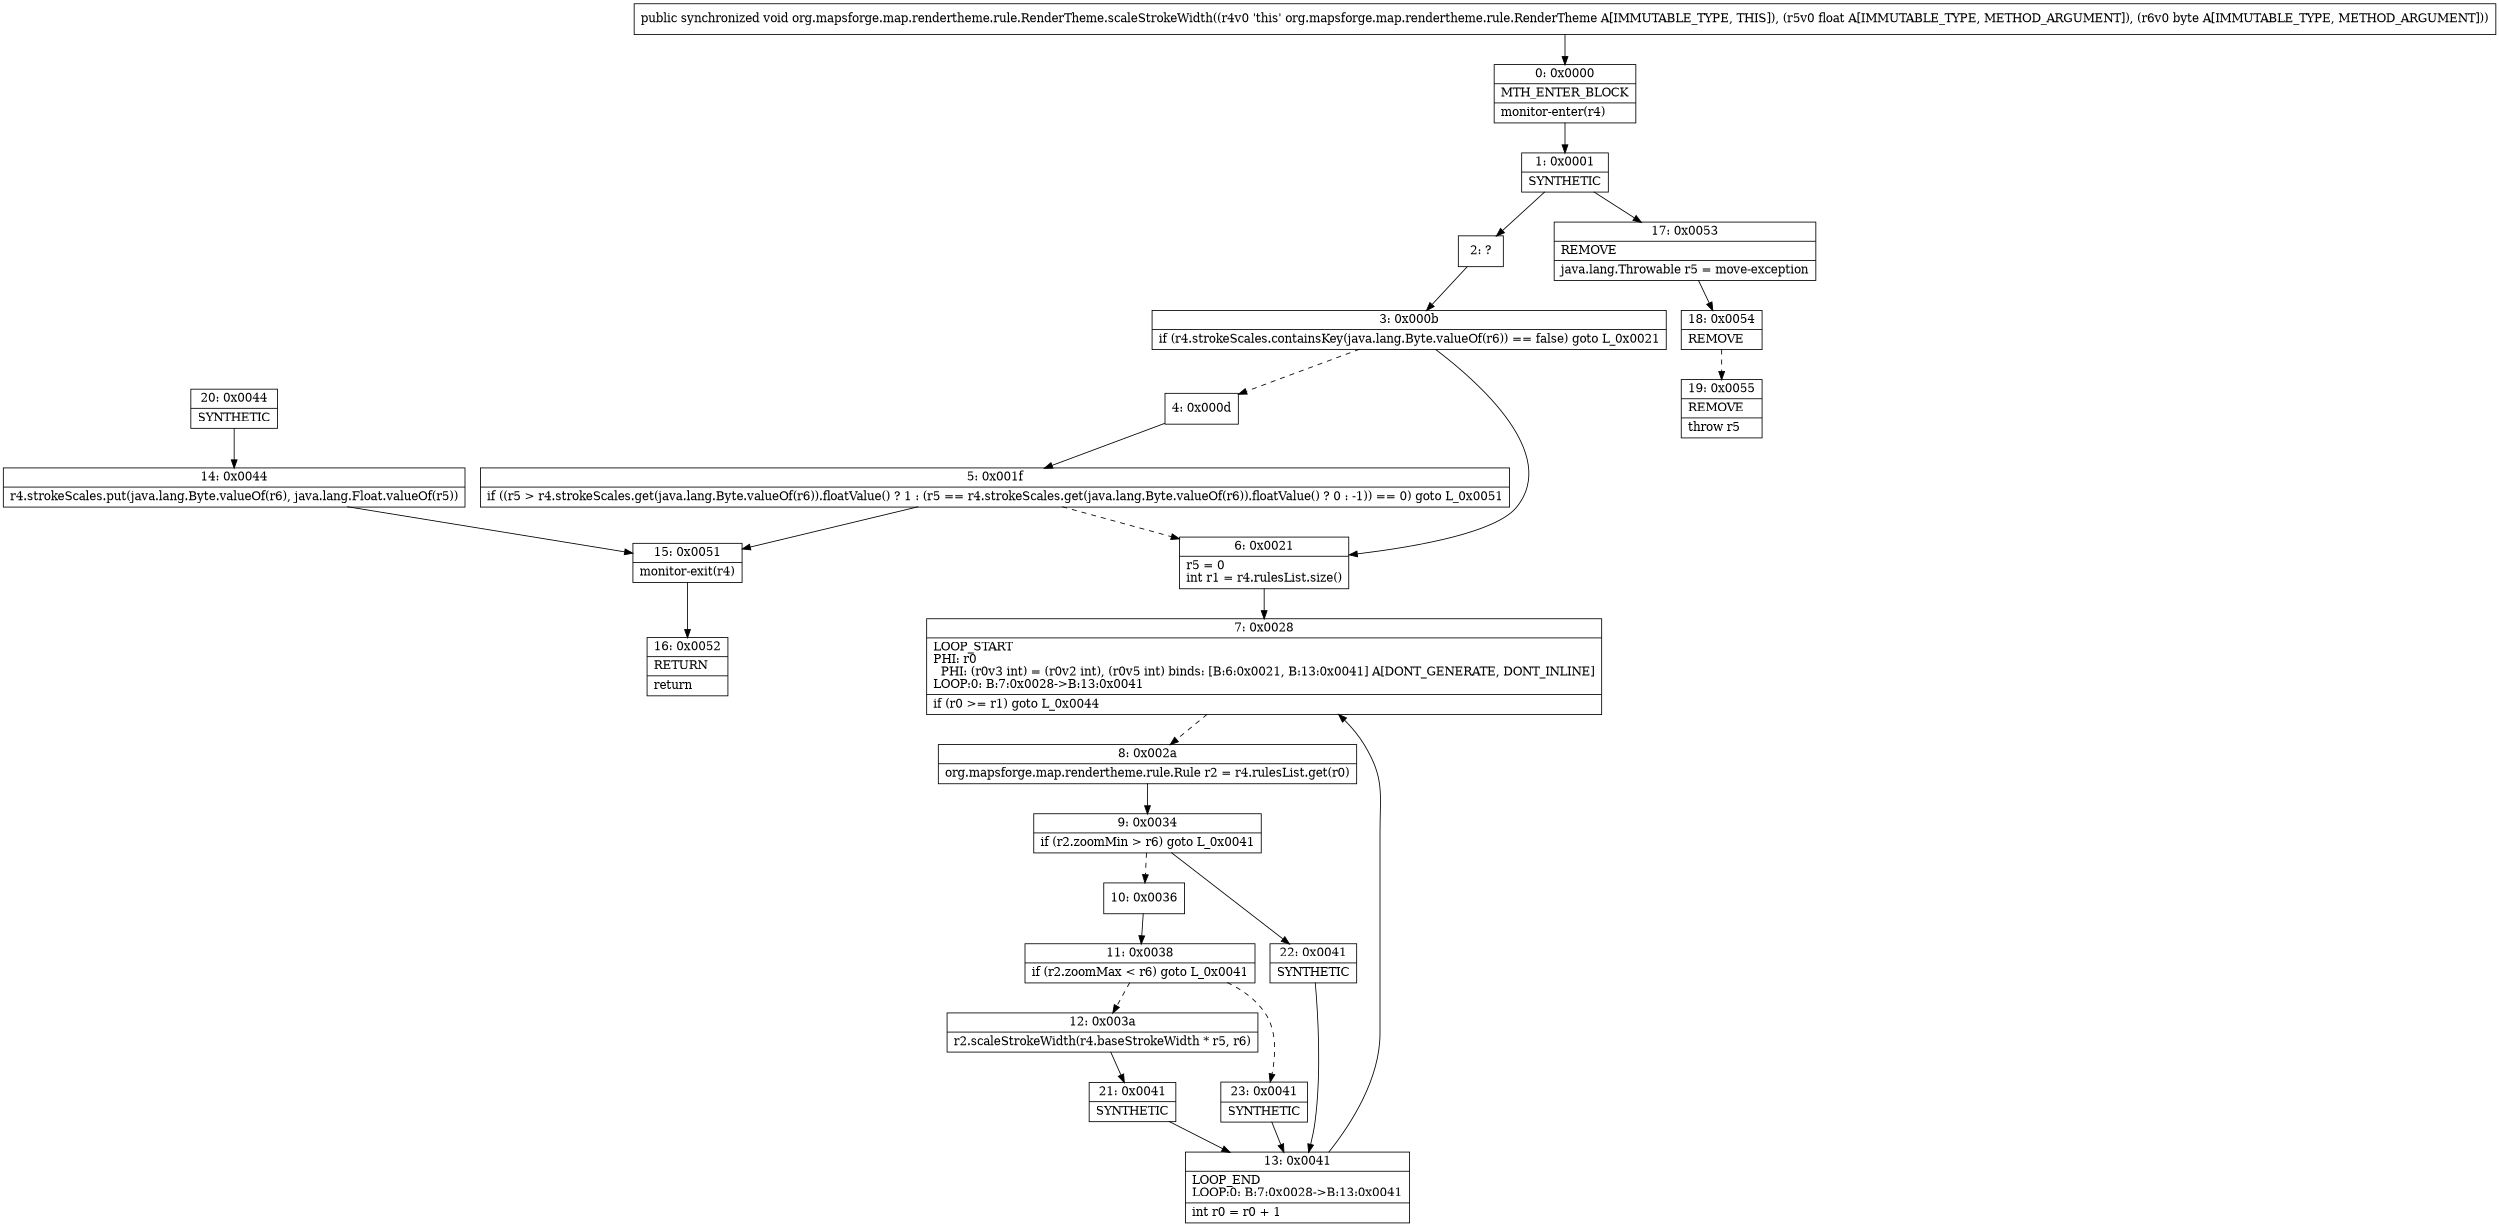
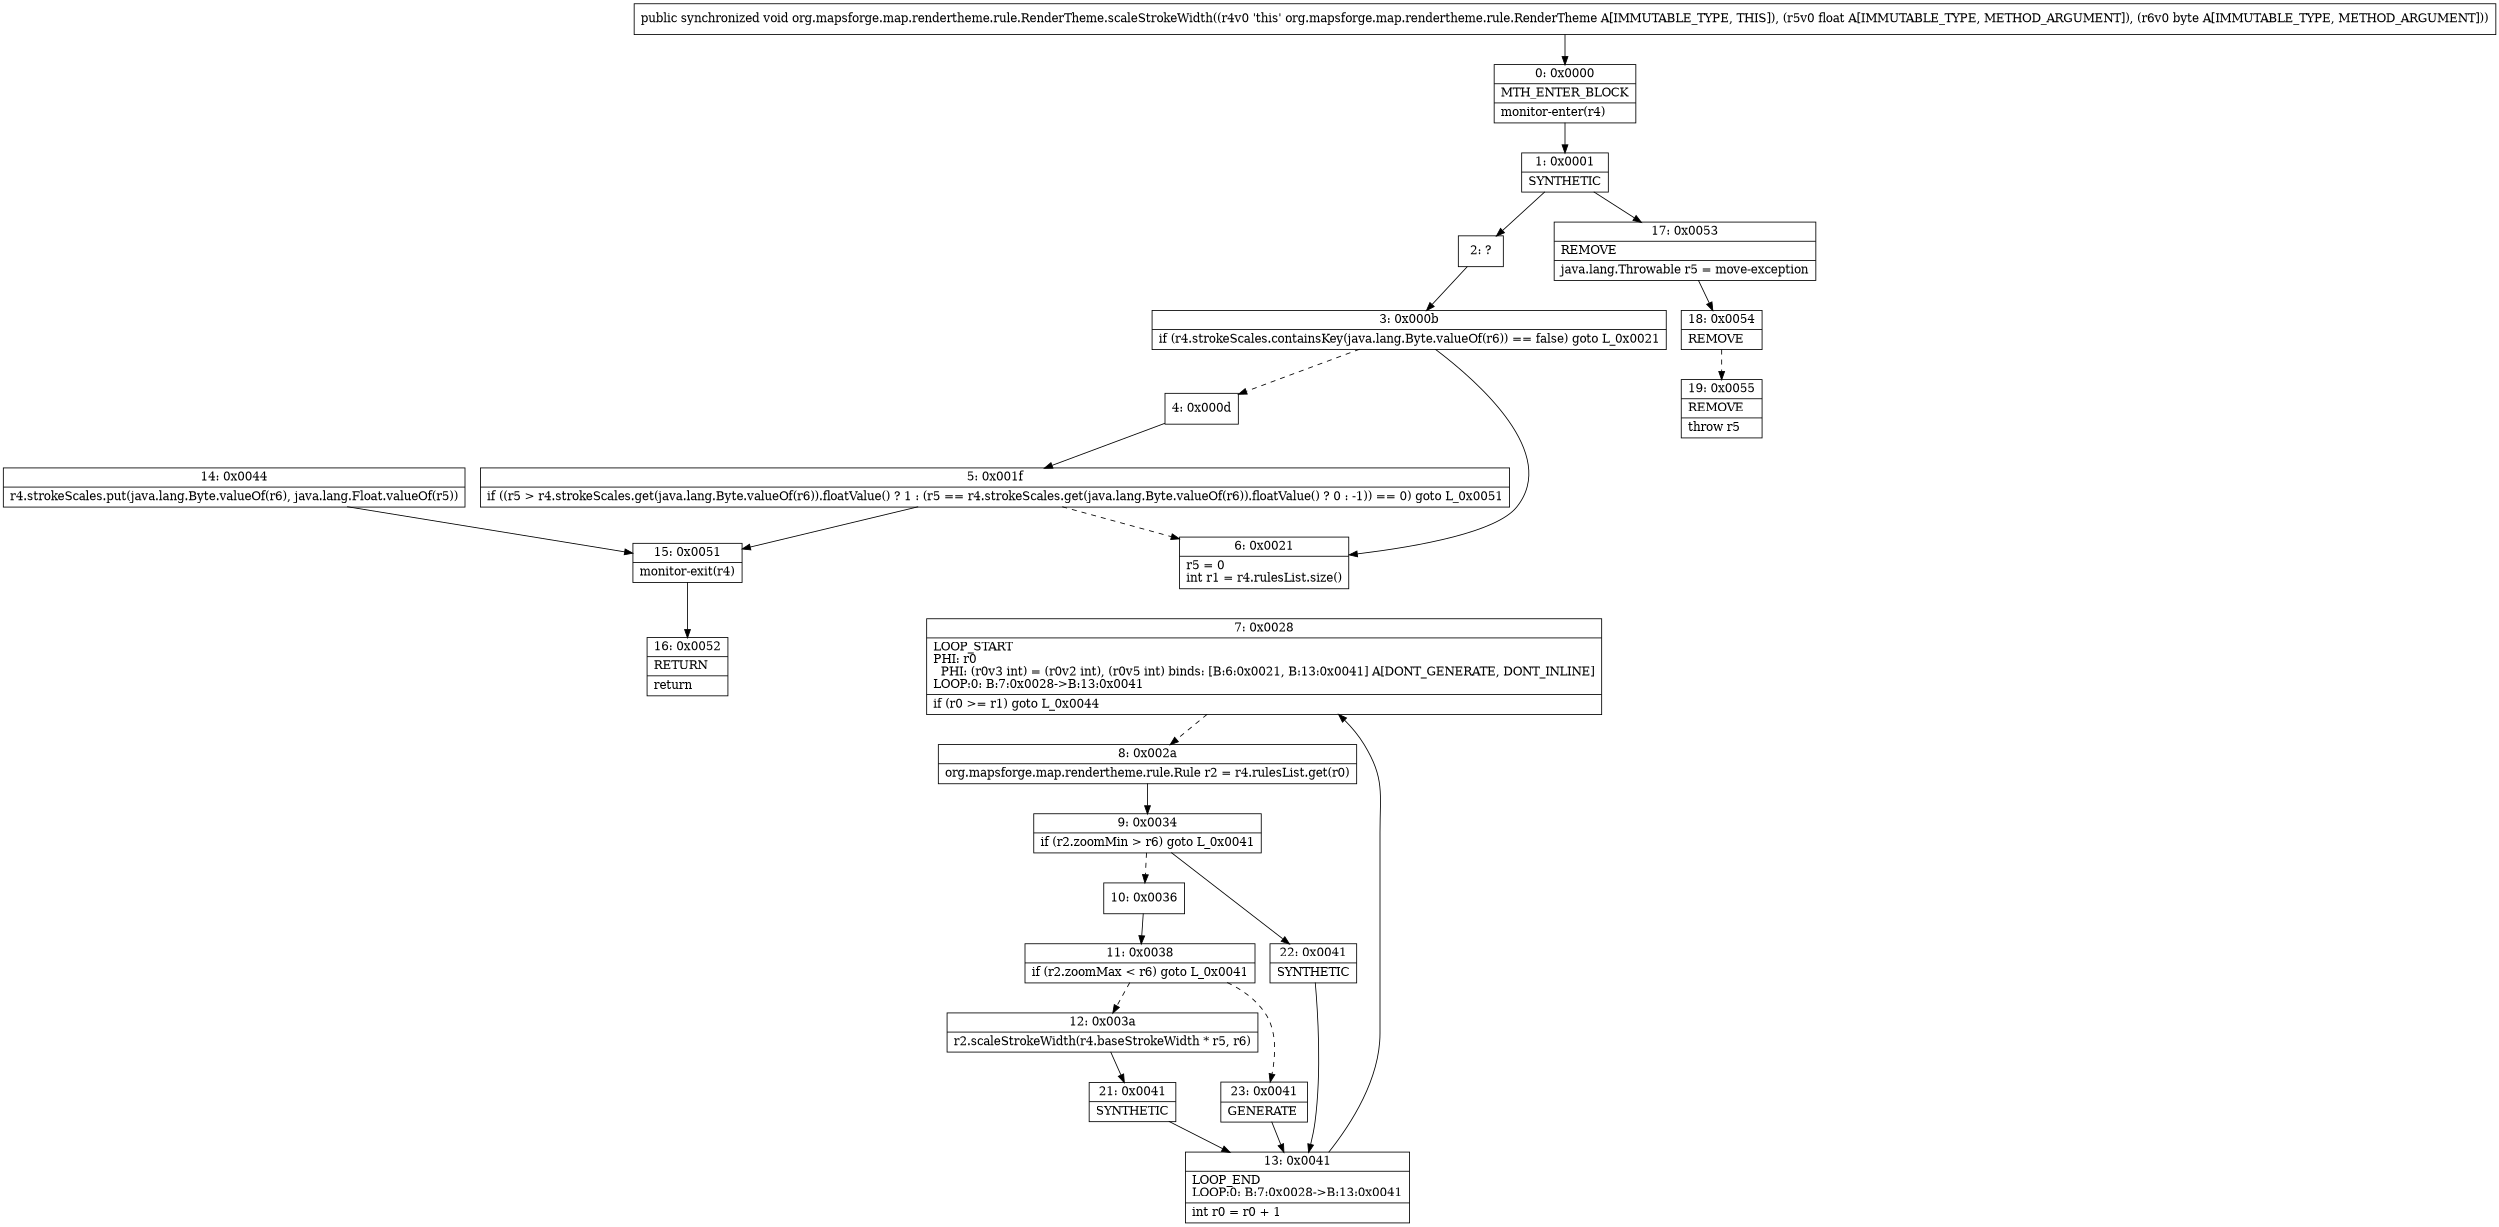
  digraph {
    node [shape=record]
    n1 [label="{0\:\ 0x0000|MTH_ENTER_BLOCK\l|monitor\-enter(r4)\l}"]
    n2 [label="{1\:\ 0x0001|SYNTHETIC\l}"]
    n3 [label="{2\:\ ?}"]
    n4 [label="{17\:\ 0x0053|REMOVE\l|java.lang.Throwable r5 = move\-exception\l}"]
    n5 [label="{3\:\ 0x000b|if (r4.strokeScales.containsKey(java.lang.Byte.valueOf(r6)) == false) goto L_0x0021\l}"]
    n6 [label="{18\:\ 0x0054|REMOVE\l}"]
    n7 [label="{4\:\ 0x000d}"]
    n8 [label="{6\:\ 0x0021|r5 = 0\lint r1 = r4.rulesList.size()\l}"]
    n9 [label="{5\:\ 0x001f|if ((r5 \> r4.strokeScales.get(java.lang.Byte.valueOf(r6)).floatValue() ? 1 : (r5 == r4.strokeScales.get(java.lang.Byte.valueOf(r6)).floatValue() ? 0 : \-1)) == 0) goto L_0x0051\l}"]
    n10 [label="{7\:\ 0x0028|LOOP_START\lPHI: r0 \l  PHI: (r0v3 int) = (r0v2 int), (r0v5 int) binds: [B:6:0x0021, B:13:0x0041] A[DONT_GENERATE, DONT_INLINE]\lLOOP:0: B:7:0x0028\-\>B:13:0x0041\l|if (r0 \>= r1) goto L_0x0044\l}"]
    n11 [label="{15\:\ 0x0051|monitor\-exit(r4)\l}"]
    n12 [label="{16\:\ 0x0052|RETURN\l|return\l}"]
    n13 [label="{8\:\ 0x002a|org.mapsforge.map.rendertheme.rule.Rule r2 = r4.rulesList.get(r0)\l}"]
    n14 [label="{9\:\ 0x0034|if (r2.zoomMin \> r6) goto L_0x0041\l}"]
-   n15 [label="{20\:\ 0x0044|SYNTHETIC\l}"]
    n16 [label="{14\:\ 0x0044|r4.strokeScales.put(java.lang.Byte.valueOf(r6), java.lang.Float.valueOf(r5))\l}"]
    n17 [label="{10\:\ 0x0036}"]
    n18 [label="{22\:\ 0x0041|SYNTHETIC\l}"]
    n19 [label="{11\:\ 0x0038|if (r2.zoomMax \< r6) goto L_0x0041\l}"]
    n20 [label="{13\:\ 0x0041|LOOP_END\lLOOP:0: B:7:0x0028\-\>B:13:0x0041\l|int r0 = r0 + 1\l}"]
    n21 [label="{12\:\ 0x003a|r2.scaleStrokeWidth(r4.baseStrokeWidth * r5, r6)\l}"]
-   n22 [label="{23\:\ 0x0041|SYNTHETIC\l}"]
+   n22 [label="{23\:\ 0x0041|GENERATE\l}"]
    n23 [label="{21\:\ 0x0041|SYNTHETIC\l}"]
    n24 [label="{19\:\ 0x0055|REMOVE\l|throw r5\l}"]
    n25 [label="{public synchronized void org.mapsforge.map.rendertheme.rule.RenderTheme.scaleStrokeWidth((r4v0 'this' org.mapsforge.map.rendertheme.rule.RenderTheme A[IMMUTABLE_TYPE, THIS]), (r5v0 float A[IMMUTABLE_TYPE, METHOD_ARGUMENT]), (r6v0 byte A[IMMUTABLE_TYPE, METHOD_ARGUMENT])) }"]
    n1 -> n2
    n2 -> n3
    n2 -> n4
    n3 -> n5
    n4 -> n6
    n5 -> n7 [style=dashed]
    n5 -> n8
    n6 -> n24 [style=dashed]
    n7 -> n9
-   n8 -> n10
    n9 -> n8 [style=dashed]
    n9 -> n11
    n10 -> n13 [style=dashed]
    n11 -> n12
    n13 -> n14
    n14 -> n17 [style=dashed]
    n14 -> n18
-   n15 -> n16
    n16 -> n11
    n17 -> n19
    n18 -> n20
    n19 -> n21 [style=dashed]
    n19 -> n22 [style=dashed]
    n20 -> n10
    n21 -> n23
    n22 -> n20
    n23 -> n20
    n25 -> n1
  }
